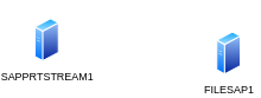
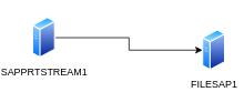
  <mxCell id="0" />
  <mxCell id="1" parent="0" />
+ <mxCell id="2" value="" style="edgeStyle=orthogonalEdgeStyle;rounded=0;orthogonalLoop=1;jettySize=auto;html=1;entryX=0;entryY=0.5;entryDx=0;entryDy=0;" edge="1" parent="1" source="3" target="4"><mxGeometry relative="1" as="geometry"><mxPoint x="105" y="25" as="targetPoint" /></mxGeometry></mxCell>
  <mxCell id="3" value="SAPPRTSTREAM1&lt;br&gt;" style="aspect=fixed;perimeter=ellipsePerimeter;html=1;align=center;shadow=0;dashed=0;spacingTop=3;image;image=img/lib/active_directory/generic_server.svg;" vertex="1" parent="1"><mxGeometry x="20" y="20" width="28.0" height="50" as="geometry" /></mxCell>
  <mxCell id="4" value="FILESAP1&lt;br&gt;" style="aspect=fixed;perimeter=ellipsePerimeter;html=1;align=center;shadow=0;dashed=0;spacingTop=3;image;image=img/lib/active_directory/generic_server.svg;" vertex="1" parent="1"><mxGeometry x="225" y="35" width="28.0" height="50" as="geometry" /></mxCell>
